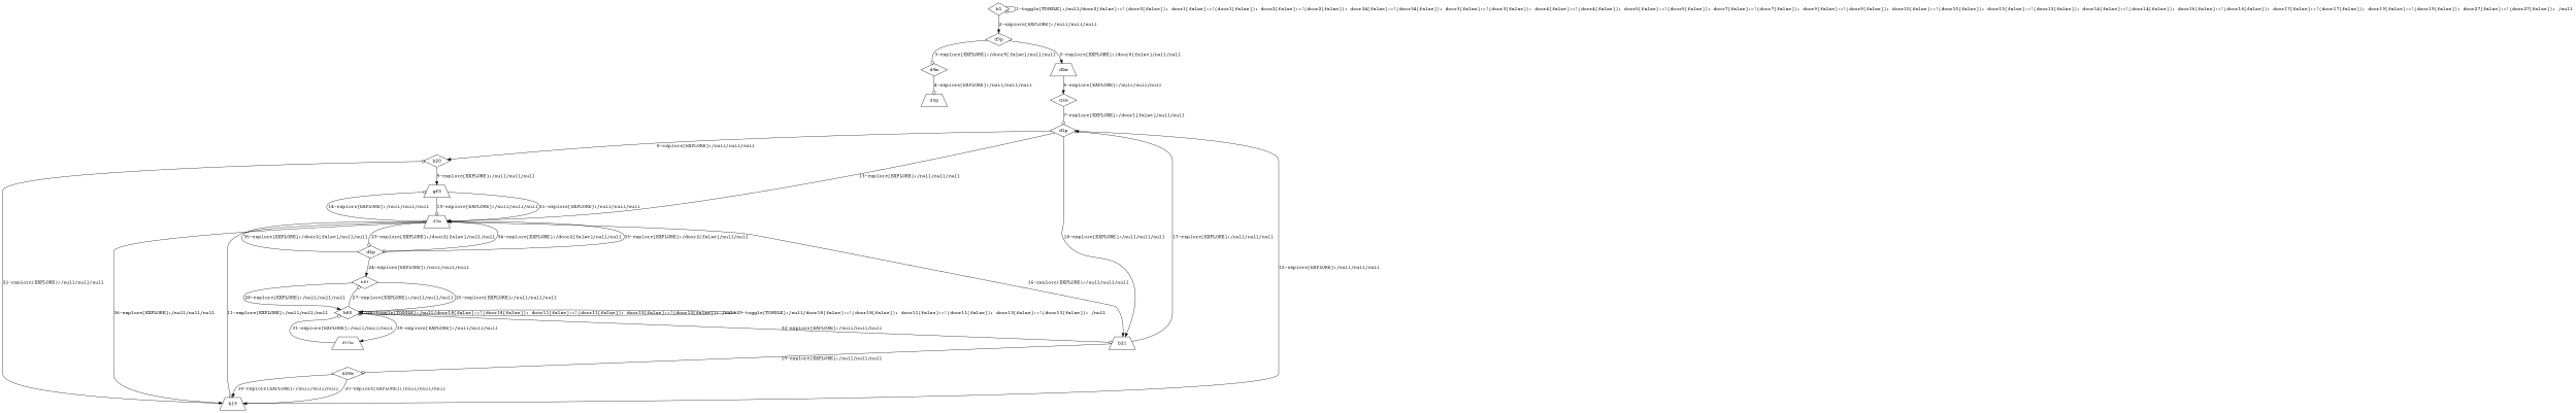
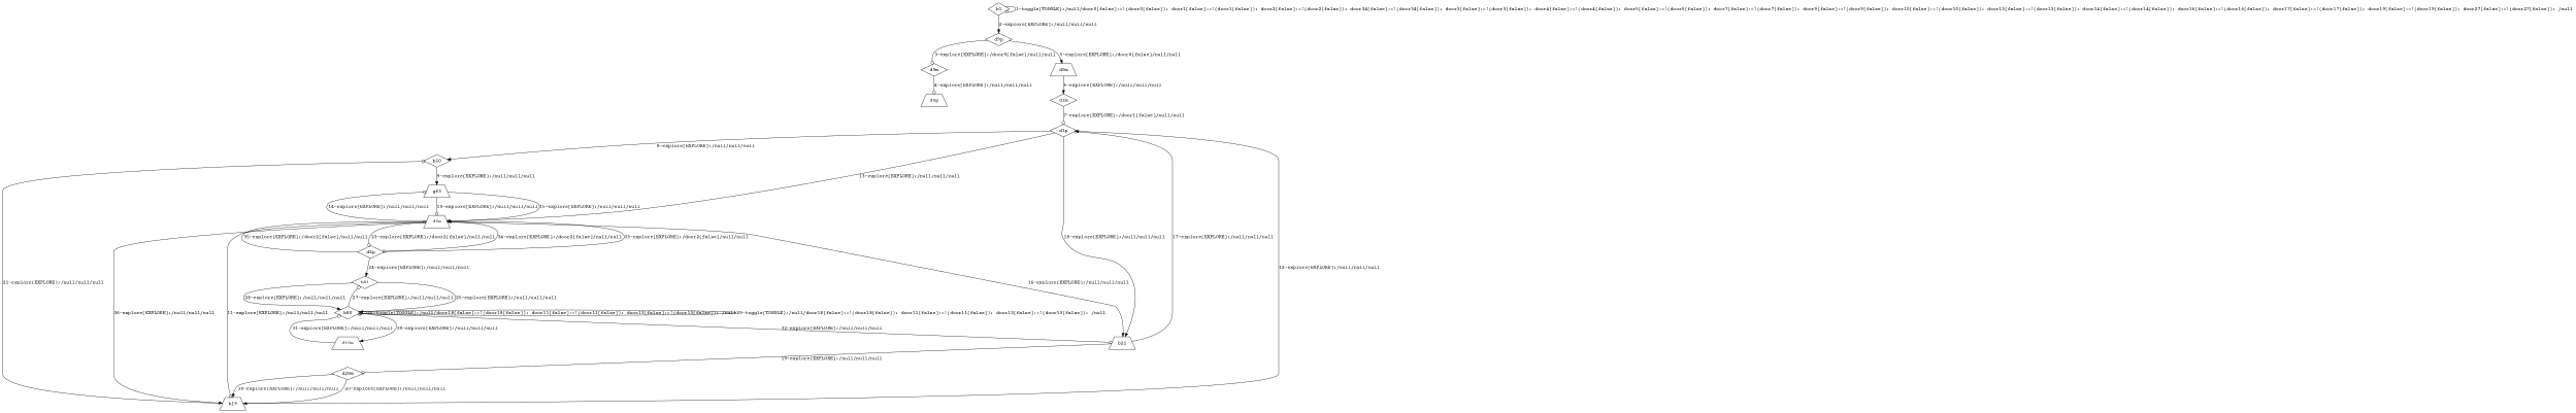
  digraph {
    fontname="Courier Prime"
    node [fontname="Courier Prime" shape=diamond]
    edge [arrowhead=odot fontname="Courier Prime"]
    b1
    d9p
    d9m
    d0m [shape=trapezium]
    d0p [shape=trapezium]
    d1m
    d1p
-   b20
+   b20 [label=b50]
    d2m [shape=trapezium]
    b21 [shape=trapezium]
    n11 [label=gf3 shape=trapezium]
    b19 [shape=trapezium]
    d2p
    d28m
    b81
    b80
    d10m [shape=trapezium]
    b1 -> b1 [label="1-toggle[TOGGLE];/null/door0[false]:=!(door0[false]); door1[false]:=!(door1[false]); door2[false]:=!(door2[false]); door34[false]:=!(door34[false]); door3[false]:=!(door3[false]); door4[false]:=!(door4[false]); door5[false]:=!(door5[false]); door7[false]:=!(door7[false]); door9[false]:=!(door9[false]); door10[false]:=!(door10[false]); door13[false]:=!(door13[false]); door14[false]:=!(door14[false]); door16[false]:=!(door16[false]); door17[false]:=!(door17[false]); door19[false]:=!(door19[false]); door27[false]:=!(door27[false]); /null"]
    b1 -> d9p [arrowhead=normal label="2-explore[EXPLORE];/null/null/null"]
    d9p -> d9m [label="3-explore[EXPLORE];/door9[false]/null/null"]
    d9p -> d0m [arrowhead=normal label="5-explore[EXPLORE];/door0[false]/null/null"]
    d9m -> d0p [label="4-explore[EXPLORE];/null/null/null"]
    d0m -> d1m [arrowhead=normal label="6-explore[EXPLORE];/null/null/null"]
    d1m -> d1p [label="7-explore[EXPLORE];/door1[false]/null/null"]
    d1p -> b20 [arrowhead=normal label="8-explore[EXPLORE];/null/null/null"]
    d1p -> d2m [arrowhead=normal label="13-explore[EXPLORE];/null/null/null"]
    d1p -> b21 [arrowhead=normal label="18-explore[EXPLORE];/null/null/null"]
    b20 -> n11 [arrowhead=normal label="9-explore[EXPLORE];/null/null/null"]
    d2m -> b21 [arrowhead=normal label="16-explore[EXPLORE];/null/null/null"]
    d2m -> n11 [label="14-explore[EXPLORE];/null/null/null"]
    d2m -> b19 [label="11-explore[EXPLORE];/null/null/null"]
    d2m -> b19 [arrowhead=normal label="36-explore[EXPLORE];/null/null/null"]
    d2m -> d2p [label="23-explore[EXPLORE];/door2[false]/null/null"]
    d2m -> d2p [label="34-explore[EXPLORE];/door2[false]/null/null"]
    b21 -> d1p [label="17-explore[EXPLORE];/null/null/null"]
    b21 -> d28m [label="19-explore[EXPLORE];/null/null/null"]
    n11 -> d2m [label="10-explore[EXPLORE];/null/null/null"]
    n11 -> d2m [label="15-explore[EXPLORE];/null/null/null"]
    b19 -> d1p [arrowhead=normal label="12-explore[EXPLORE];/null/null/null"]
    b19 -> b20 [label="21-explore[EXPLORE];/null/null/null"]
    d2p -> d2m [arrowhead=normal label="33-explore[EXPLORE];/door2[false]/null/null"]
    d2p -> d2m [label="35-explore[EXPLORE];/door2[false]/null/null"]
    d2p -> b81 [arrowhead=normal label="24-explore[EXPLORE];/null/null/null"]
    d28m -> b19 [arrowhead=normal label="20-explore[EXPLORE];/null/null/null"]
    d28m -> b19 [arrowhead=normal label="38-explore[EXPLORE];/null/null/null"]
    b81 -> b80 [arrowhead=normal label="25-explore[EXPLORE];/null/null/null"]
    b81 -> b80 [arrowhead=normal label="28-explore[EXPLORE];/null/null/null"]
    b80 -> b21 [label="32-explore[EXPLORE];/null/null/null"]
    b80 -> b81 [label="27-explore[EXPLORE];/null/null/null"]
    b80 -> b80 [label="26-toggle[TOGGLE];/null/door18[false]:=!(door18[false]); door11[false]:=!(door11[false]); door13[false]:=!(door13[false]); /null"]
    b80 -> b80 [label="29-toggle[TOGGLE];/null/door18[false]:=!(door18[false]); door11[false]:=!(door11[false]); door13[false]:=!(door13[false]); /null"]
    b80 -> d10m [arrowhead=normal label="30-explore[EXPLORE];/null/null/null"]
    d10m -> b80 [label="31-explore[EXPLORE];/null/null/null"]
  }
